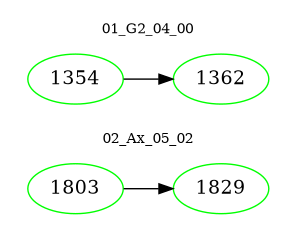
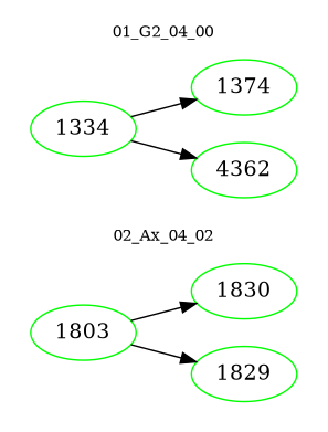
  digraph {
    rankdir=LR
    node [color=green]
    edge [color=black]
    n1 [label=1829]
    n2 [label=1803]
-   n4 [label=1362]
-   n5 [label=1354]
+   n3 [label=1830]
+   n4 [label=4362]
+   n5 [label=1334]
+   n6 [label=1374]
    subgraph cluster_1 {
      color=white
      fontsize=10
-     label="02_Ax_05_02"
+     label="02_Ax_04_02"
      n1
      n2
+     n3
    }
    subgraph cluster_2 {
      color=white
      fontsize=10
      label="01_G2_04_00"
      n4
      n5
+     n6
    }
    n2 -> n1
+   n2 -> n3
    n5 -> n4
+   n5 -> n6
  }
